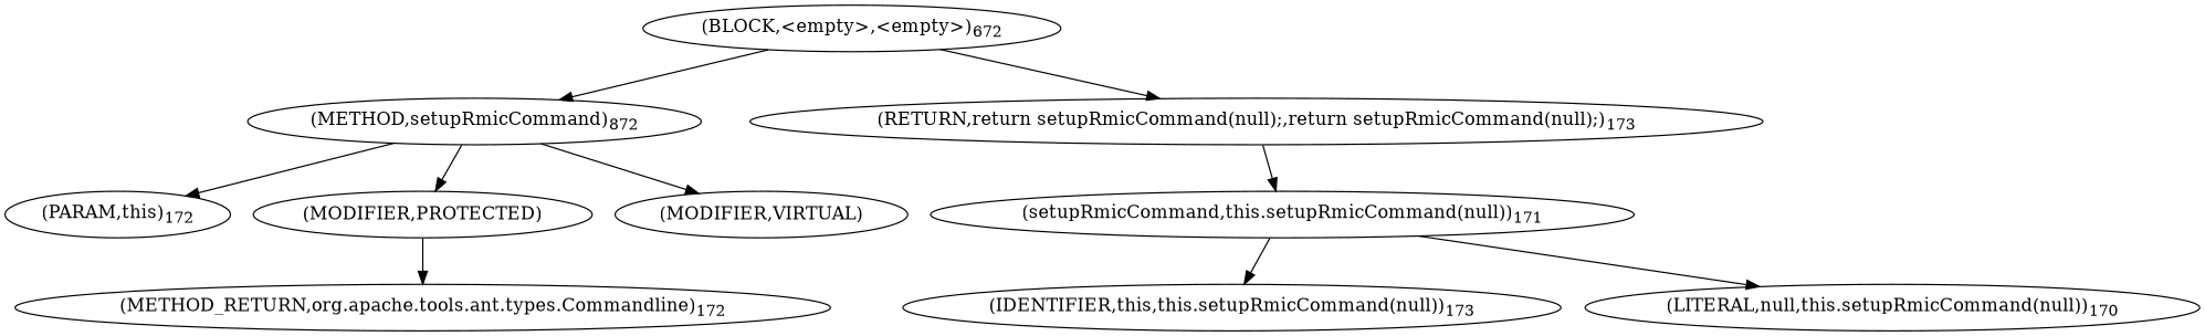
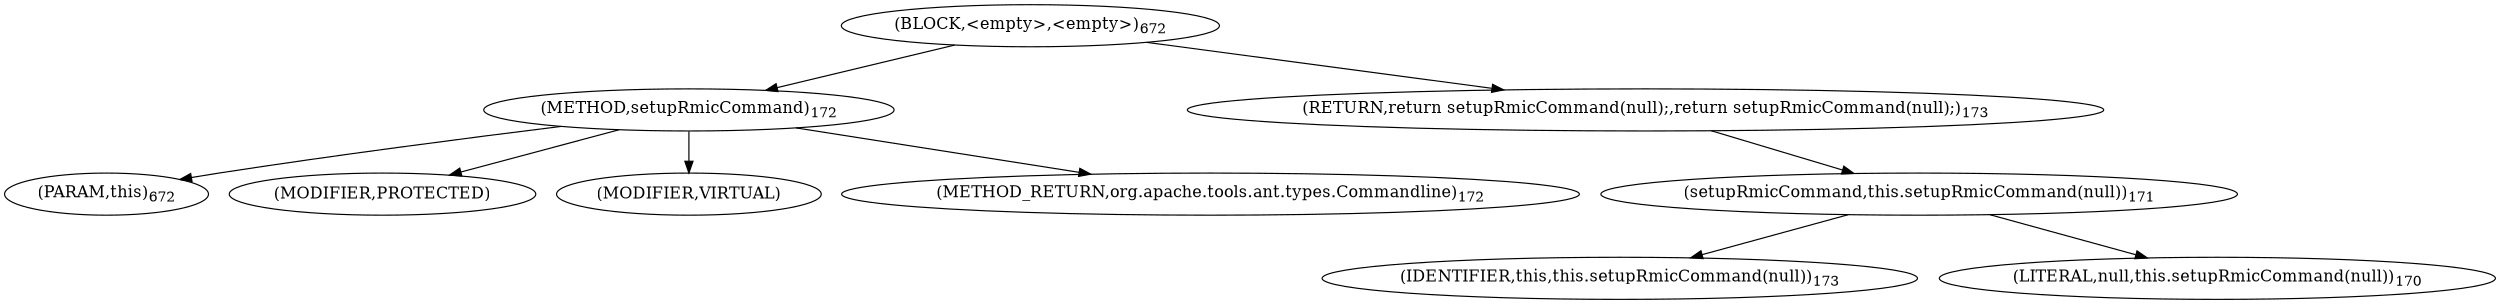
  digraph {
-   n1 [label=<(METHOD,setupRmicCommand)<SUB>872</SUB>>]
-   n2 [label=<(PARAM,this)<SUB>172</SUB>>]
+   n1 [label=<(METHOD,setupRmicCommand)<SUB>172</SUB>>]
+   n2 [label=<(PARAM,this)<SUB>672</SUB>>]
    n3 [label=<(MODIFIER,PROTECTED)>]
    n4 [label=<(MODIFIER,VIRTUAL)>]
    n5 [label=<(METHOD_RETURN,org.apache.tools.ant.types.Commandline)<SUB>172</SUB>>]
    n6 [label=<(BLOCK,&lt;empty&gt;,&lt;empty&gt;)<SUB>672</SUB>>]
    n7 [label=<(RETURN,return setupRmicCommand(null);,return setupRmicCommand(null);)<SUB>173</SUB>>]
    n8 [label=<(setupRmicCommand,this.setupRmicCommand(null))<SUB>171</SUB>>]
    n9 [label=<(IDENTIFIER,this,this.setupRmicCommand(null))<SUB>173</SUB>>]
    n10 [label=<(LITERAL,null,this.setupRmicCommand(null))<SUB>170</SUB>>]
    n1 -> n2
    n1 -> n3
    n1 -> n4
-   n3 -> n5
+   n1 -> n5
    n6 -> n1
    n6 -> n7
    n7 -> n8
    n8 -> n9
    n8 -> n10
  }
